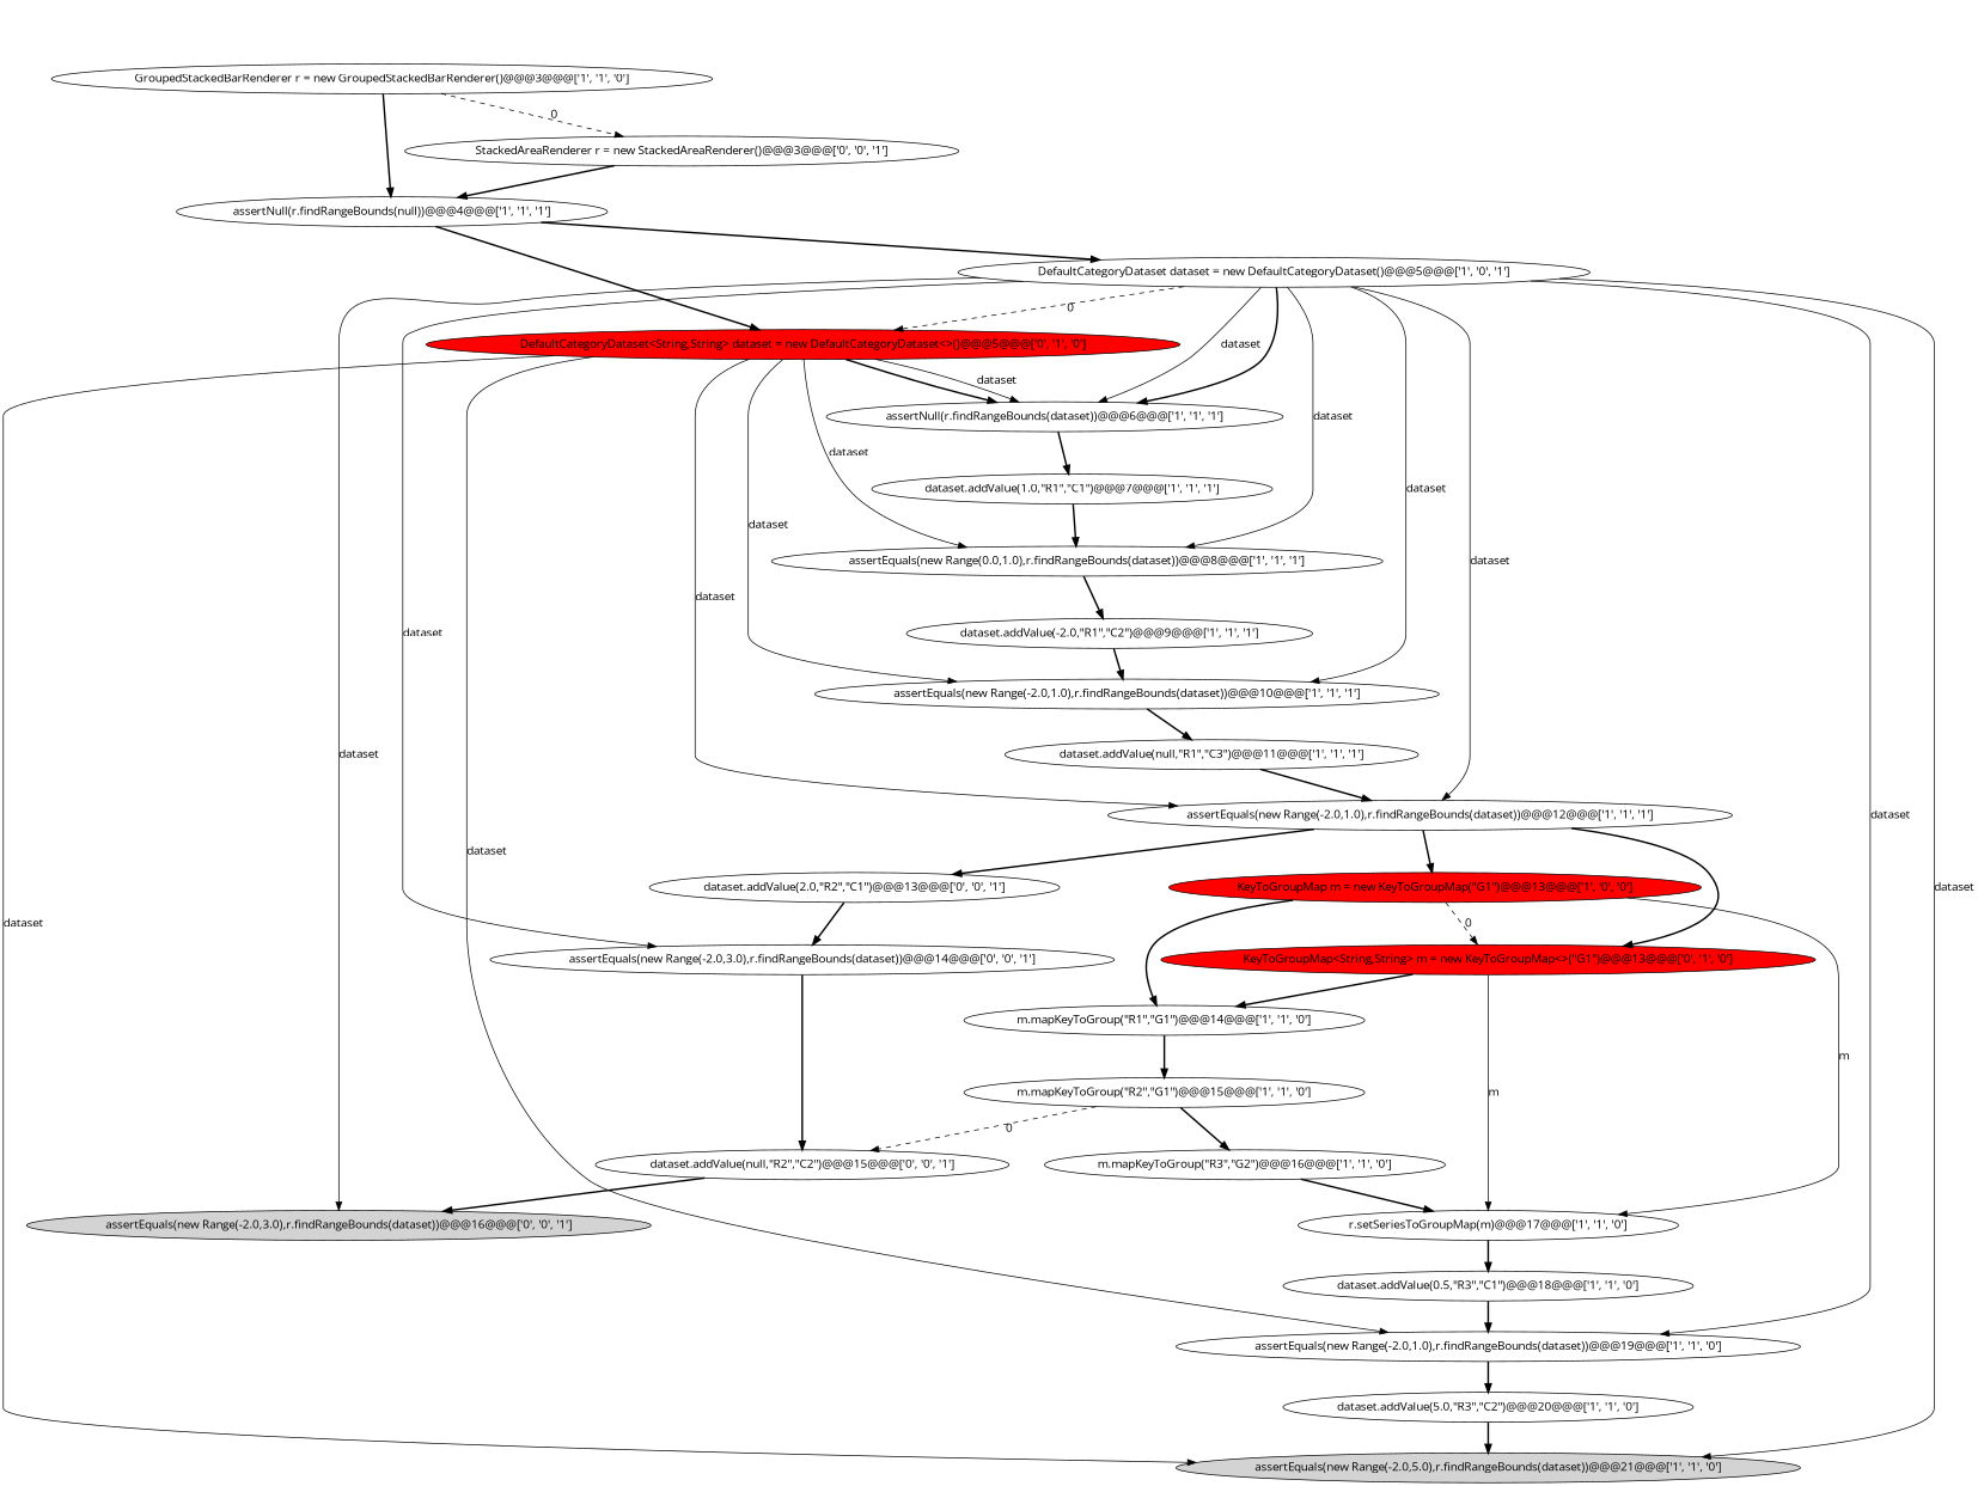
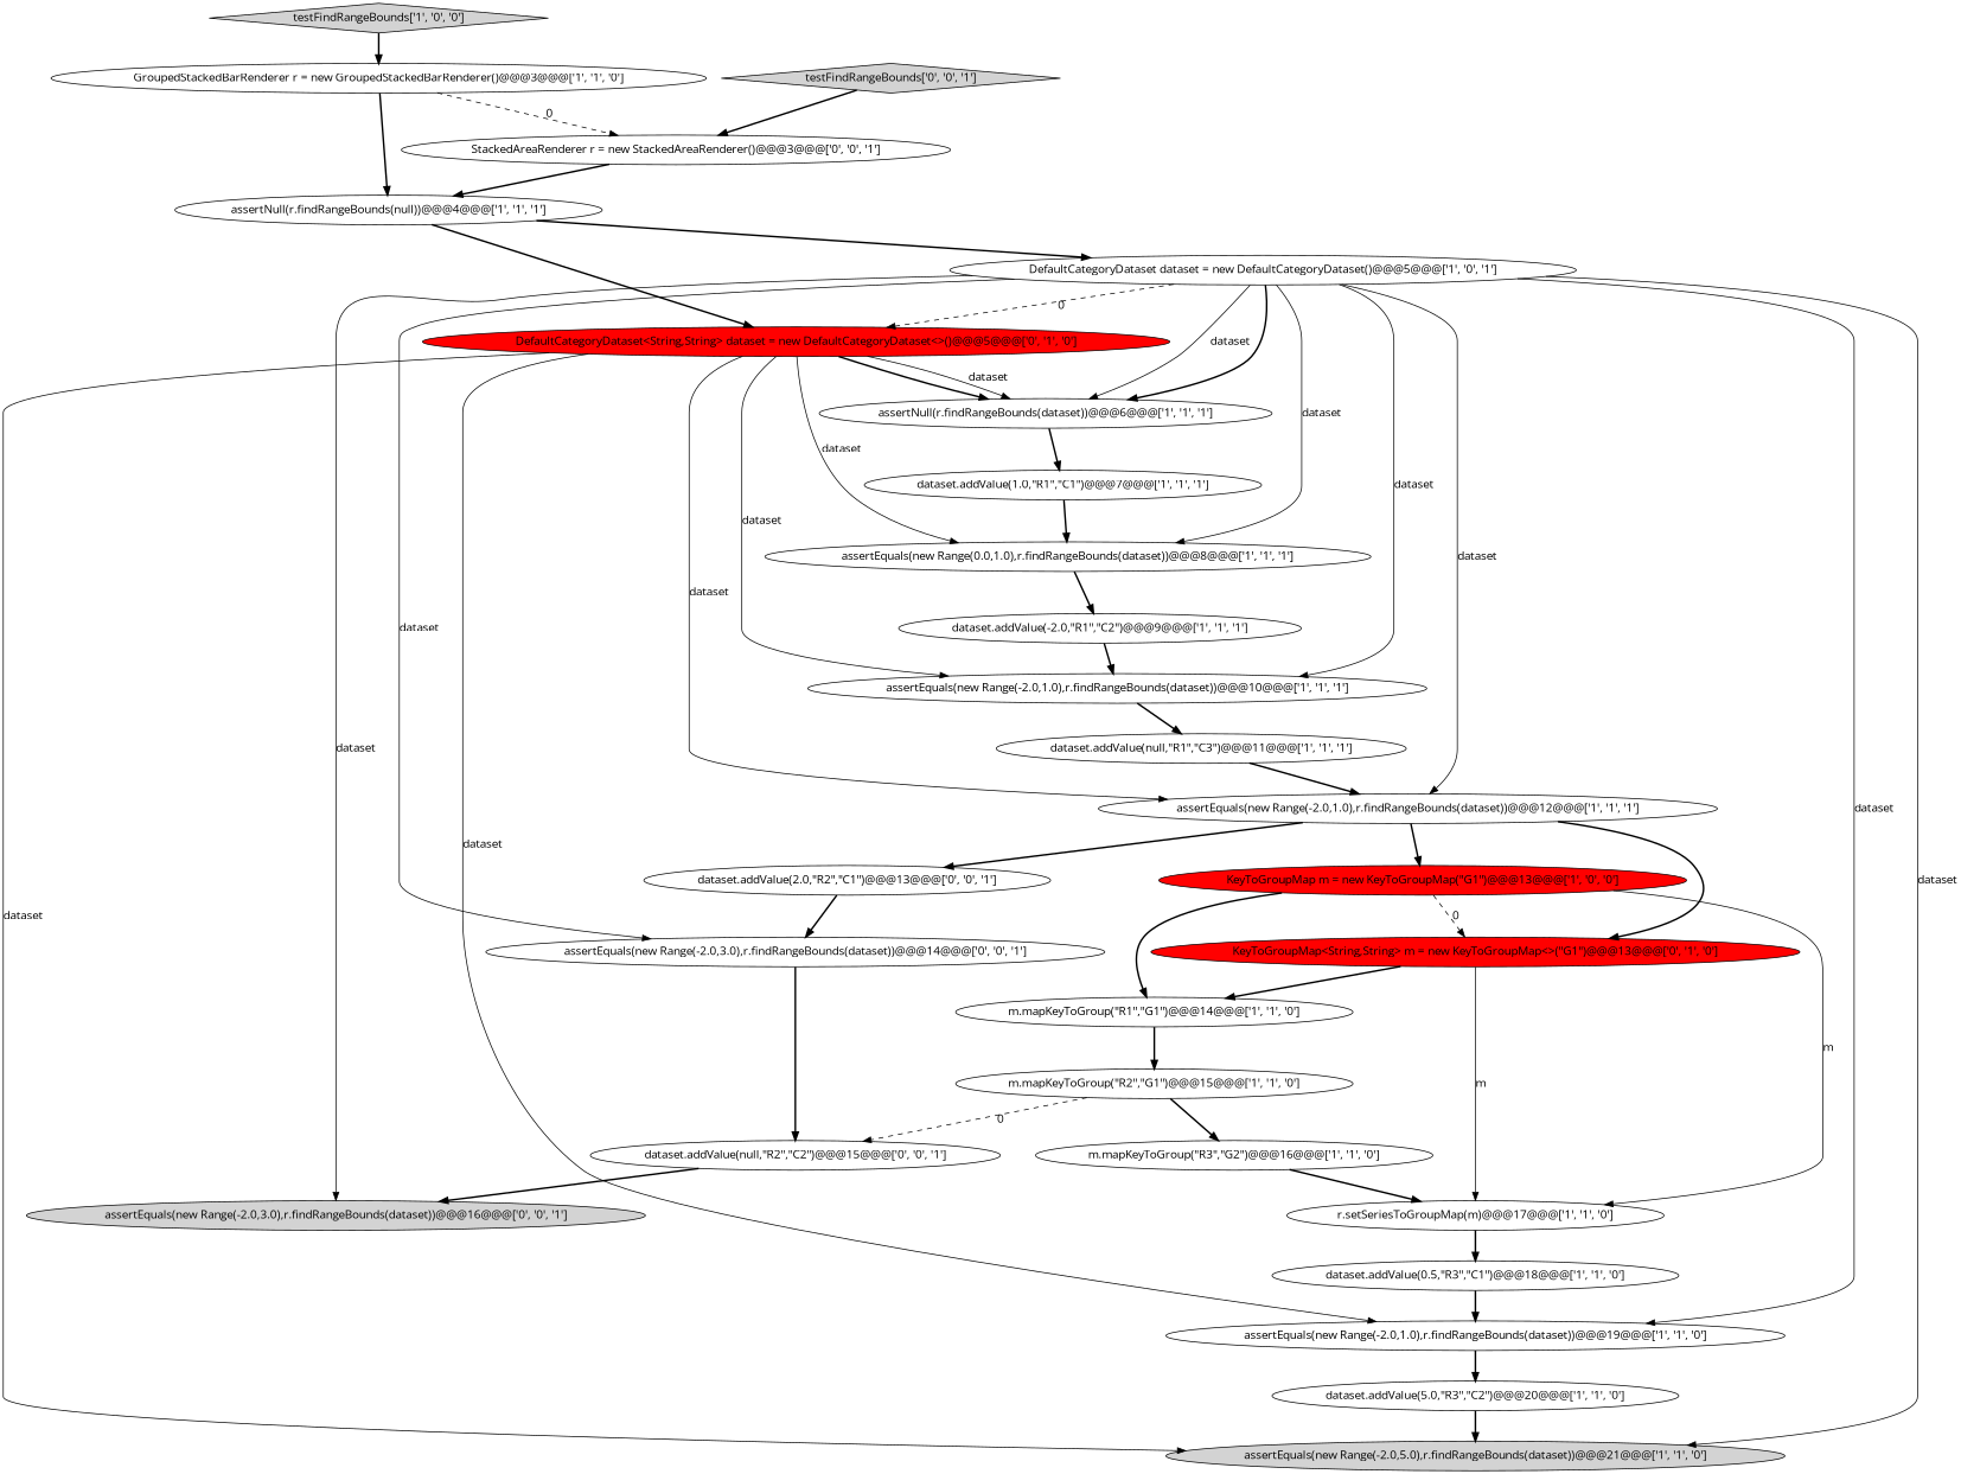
  digraph {
    fontname="Open Sans"
    node [fillcolor=white fontname="Open Sans" shape=ellipse style=filled]
    edge [fontname="Open Sans" style=bold]
    n1 [label="assertEquals(new Range(-2.0,1.0),r.findRangeBounds(dataset))@@@12@@@['1', '1', '1']"]
    n2 [fillcolor=red label="KeyToGroupMap m = new KeyToGroupMap(\"G1\")@@@13@@@['1', '0', '0']"]
    n3 [fillcolor=red label="KeyToGroupMap<String,String> m = new KeyToGroupMap<>(\"G1\")@@@13@@@['0', '1', '0']"]
    n4 [label="dataset.addValue(2.0,\"R2\",\"C1\")@@@13@@@['0', '0', '1']"]
    n5 [label="r.setSeriesToGroupMap(m)@@@17@@@['1', '1', '0']"]
    n6 [label="m.mapKeyToGroup(\"R1\",\"G1\")@@@14@@@['1', '1', '0']"]
    n7 [label="assertEquals(new Range(-2.0,3.0),r.findRangeBounds(dataset))@@@14@@@['0', '0', '1']"]
    n8 [label="dataset.addValue(null,\"R1\",\"C3\")@@@11@@@['1', '1', '1']"]
    n9 [label="assertEquals(new Range(0.0,1.0),r.findRangeBounds(dataset))@@@8@@@['1', '1', '1']"]
    n10 [label="dataset.addValue(-2.0,\"R1\",\"C2\")@@@9@@@['1', '1', '1']"]
    n11 [label="assertEquals(new Range(-2.0,1.0),r.findRangeBounds(dataset))@@@10@@@['1', '1', '1']"]
    n12 [label="dataset.addValue(5.0,\"R3\",\"C2\")@@@20@@@['1', '1', '0']"]
    n13 [fillcolor=lightgray label="assertEquals(new Range(-2.0,5.0),r.findRangeBounds(dataset))@@@21@@@['1', '1', '0']"]
    n14 [label="m.mapKeyToGroup(\"R3\",\"G2\")@@@16@@@['1', '1', '0']"]
    n15 [label="dataset.addValue(0.5,\"R3\",\"C1\")@@@18@@@['1', '1', '0']"]
    n16 [label="dataset.addValue(null,\"R2\",\"C2\")@@@15@@@['0', '0', '1']"]
    n17 [fillcolor=lightgray label="assertEquals(new Range(-2.0,3.0),r.findRangeBounds(dataset))@@@16@@@['0', '0', '1']"]
    n18 [label="assertEquals(new Range(-2.0,1.0),r.findRangeBounds(dataset))@@@19@@@['1', '1', '0']"]
    n19 [label="GroupedStackedBarRenderer r = new GroupedStackedBarRenderer()@@@3@@@['1', '1', '0']"]
    n20 [label="assertNull(r.findRangeBounds(null))@@@4@@@['1', '1', '1']"]
    n21 [label="StackedAreaRenderer r = new StackedAreaRenderer()@@@3@@@['0', '0', '1']"]
    n22 [label="DefaultCategoryDataset dataset = new DefaultCategoryDataset()@@@5@@@['1', '0', '1']"]
    n23 [fillcolor=red label="DefaultCategoryDataset<String,String> dataset = new DefaultCategoryDataset<>()@@@5@@@['0', '1', '0']"]
    n24 [label="dataset.addValue(1.0,\"R1\",\"C1\")@@@7@@@['1', '1', '1']"]
    n25 [label="m.mapKeyToGroup(\"R2\",\"G1\")@@@15@@@['1', '1', '0']"]
    n26 [label="assertNull(r.findRangeBounds(dataset))@@@6@@@['1', '1', '1']"]
+   n27 [fillcolor=lightgray label="testFindRangeBounds['0', '0', '1']" shape=diamond]
+   n28 [fillcolor=lightgray label="testFindRangeBounds['1', '0', '0']" shape=diamond]
    n1 -> n2
    n1 -> n3
    n1 -> n4
    n2 -> n3 [label=0 style=dashed]
    n2 -> n5 [label=m style=solid]
    n2 -> n6
    n3 -> n5 [label=m style=solid]
    n3 -> n6
    n4 -> n7
    n5 -> n15
    n6 -> n25
    n7 -> n16
    n8 -> n1
    n9 -> n10
    n10 -> n11
    n11 -> n8
    n12 -> n13
    n14 -> n5
    n15 -> n18
    n16 -> n17
    n18 -> n12
    n19 -> n20
    n19 -> n21 [label=0 style=dashed]
    n20 -> n22
    n20 -> n23
    n21 -> n20
    n22 -> n1 [label=dataset style=solid]
    n22 -> n7 [label=dataset style=solid]
    n22 -> n9 [label=dataset style=solid]
    n22 -> n11 [label=dataset style=solid]
    n22 -> n13 [label=dataset style=solid]
    n22 -> n17 [label=dataset style=solid]
    n22 -> n18 [label=dataset style=solid]
    n22 -> n23 [label=0 style=dashed]
    n22 -> n26 [label=dataset style=solid]
    n22 -> n26
    n23 -> n1 [label=dataset style=solid]
    n23 -> n9 [label=dataset style=solid]
    n23 -> n11 [label=dataset style=solid]
    n23 -> n13 [label=dataset style=solid]
    n23 -> n18 [label=dataset style=solid]
    n23 -> n26 [label=dataset style=solid]
    n23 -> n26
    n24 -> n9
    n25 -> n14
    n25 -> n16 [label=0 style=dashed]
    n26 -> n24
+   n27 -> n21
+   n28 -> n19
  }
